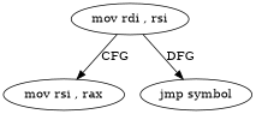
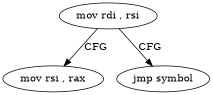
  digraph {
    n1 [label="mov rdi , rsi"]
    n2 [label="mov rsi , rax"]
    n3 [label="jmp symbol"]
    n1 -> n2 [label=CFG]
-   n1 -> n3 [label=DFG]
+   n1 -> n3 [label=CFG]
  }
